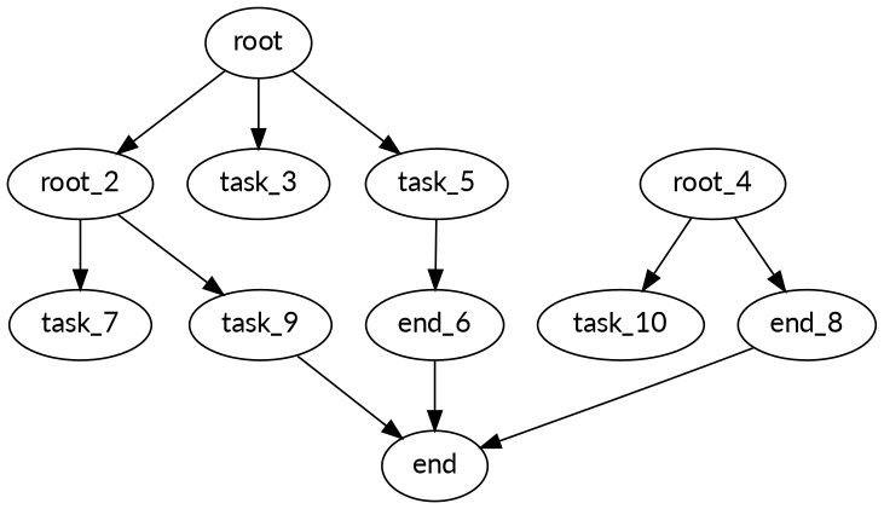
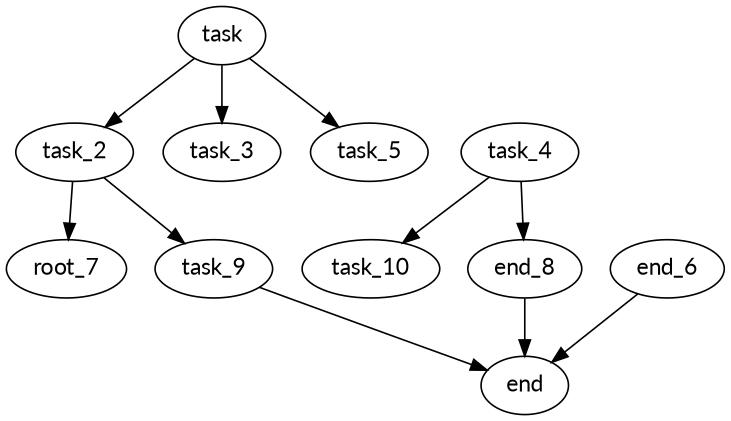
  digraph {
    fontname=Lato
    node [fontname=Lato]
    edge [fontname=Lato]
-   root
-   task_2 [label=root_2]
+   root [label=task]
+   task_2
    task_3
    task_5
-   task_7
+   task_7 [label=root_7]
    task_9
-   task_4 [label=root_4]
+   task_4
    task_10
    n9 [label=end_8]
    n10 [label=end_6]
    end
    root -> task_2
    root -> task_3
    root -> task_5
    task_2 -> task_7
    task_2 -> task_9
-   task_5 -> n10
    task_9 -> end
    task_4 -> task_10
    task_4 -> n9
    n9 -> end
    n10 -> end
  }
